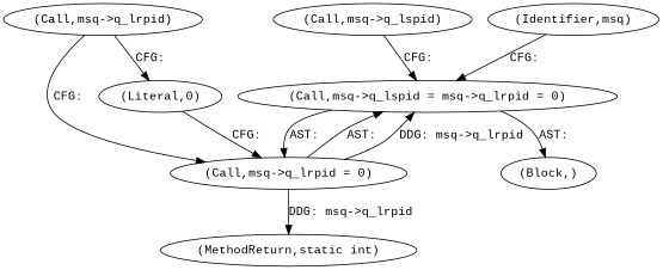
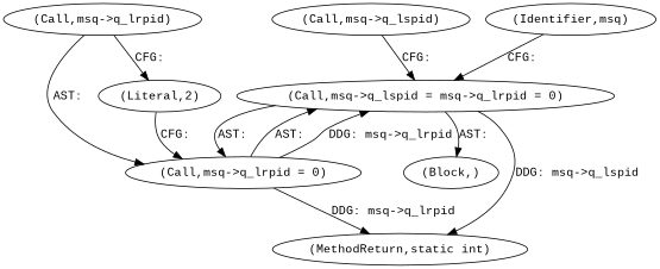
  digraph {
    fontname="Liberation Mono"
    node [fontname="Liberation Mono"]
    edge [fontname="Liberation Mono"]
    n1 [label="(Call,msq->q_lspid = msq->q_lrpid = 0)"]
    n2 [label="(Call,msq->q_lrpid = 0)"]
    n3 [label="(Block,)"]
    n4 [label="(MethodReturn,static int)"]
-   n5 [label="(Literal,0)"]
+   n5 [label="(Literal,2)"]
    n6 [label="(Call,msq->q_lspid)"]
    n7 [label="(Call,msq->q_lrpid)"]
    n8 [label="(Identifier,msq)"]
    n1 -> n2 [label="AST: "]
    n1 -> n3 [label="AST: "]
+   n1 -> n4 [label="DDG: msq->q_lspid"]
    n2 -> n1 [label="AST: "]
    n2 -> n1 [label="DDG: msq->q_lrpid"]
    n2 -> n4 [label="DDG: msq->q_lrpid"]
    n5 -> n2 [label="CFG: "]
    n6 -> n1 [label="CFG: "]
-   n7 -> n2 [label="CFG: "]
+   n7 -> n2 [label="AST: "]
    n7 -> n5 [label="CFG: "]
    n8 -> n1 [label="CFG: "]
  }
